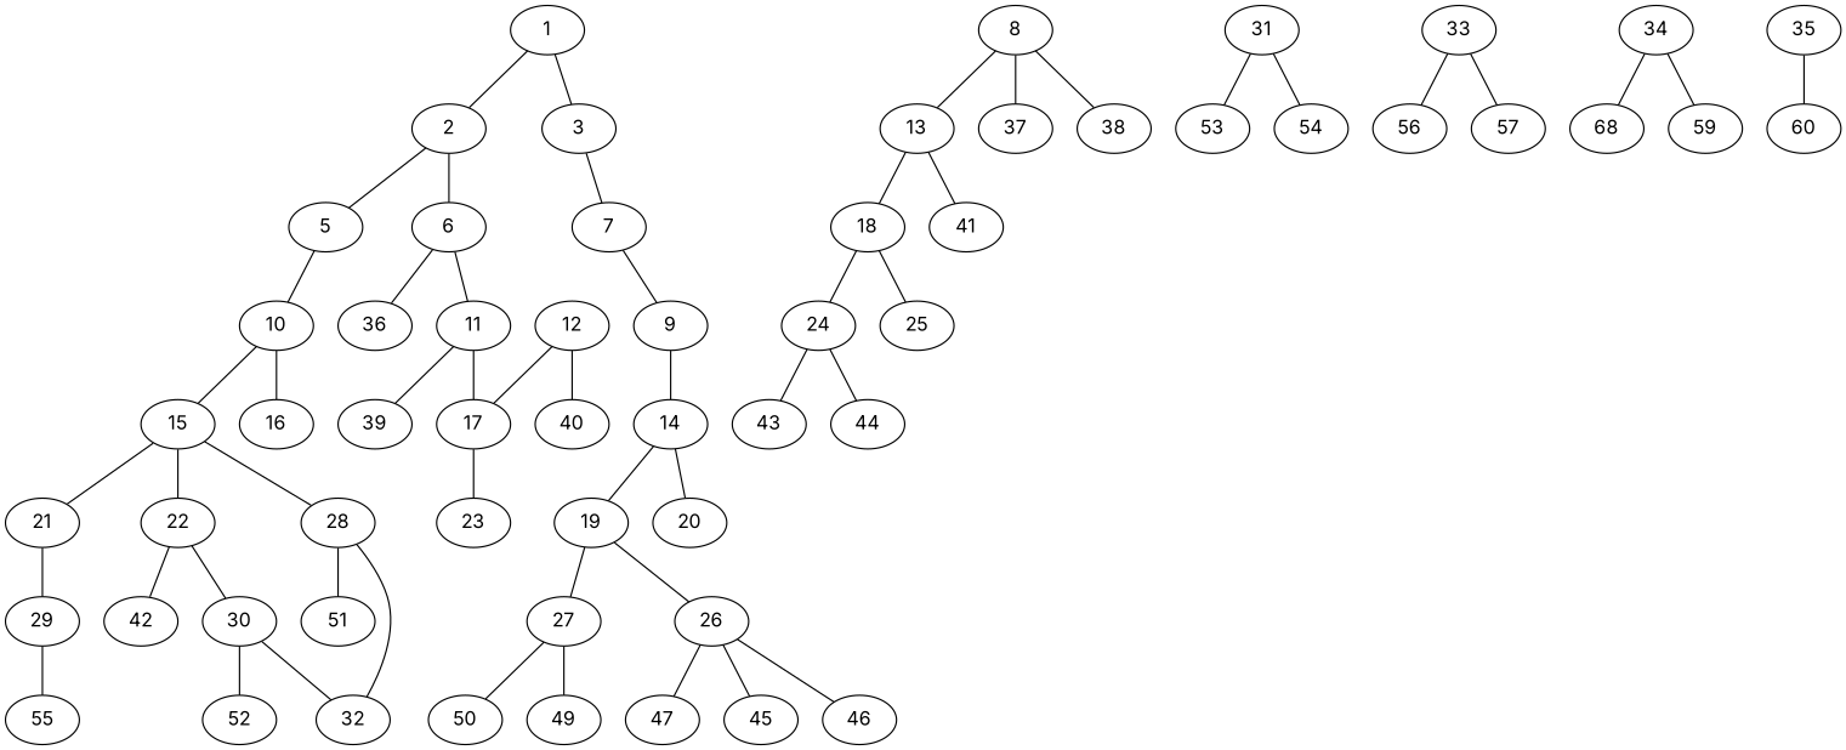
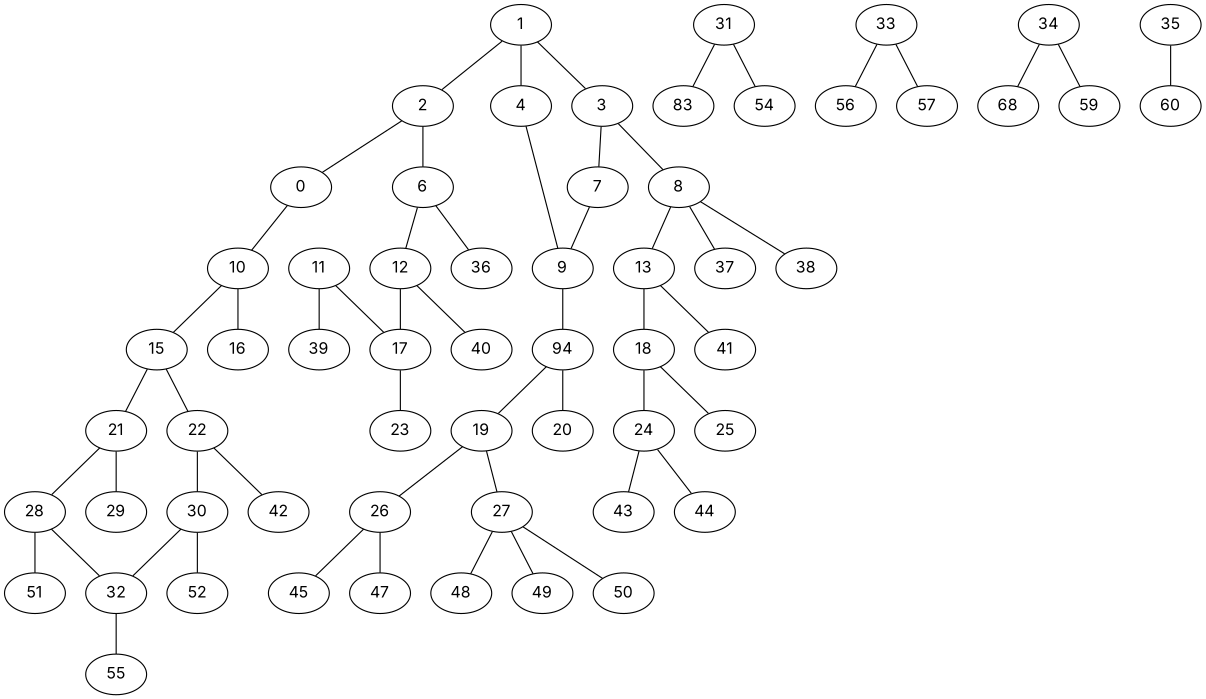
  graph {
    fontname=Inter
    node [chem=H fontname=Inter]
    edge [fontname=Inter valence=1]
    1 [chem=N]
    2 [chem=C]
    3 [chem=C]
-   5 [chem=C]
+   4 [chem=N]
+   5 [chem=C label=0]
    6 [chem=C]
    7 [chem=N]
    8 [chem=C]
    9 [chem=C]
    10 [chem=C]
    12 [chem=C]
    36
    13 [chem=N]
    37
    38
-   14 [chem=C]
+   14 [chem=C label=94]
    15 [chem=C]
    16 [chem=O]
    11 [chem=C]
    17 [chem=C]
    39
    40
    18 [chem=C]
    41
    19 [chem=N]
    20 [chem=O]
    21 [chem=C]
    22 [chem=C]
    23 [chem=Cl]
    24 [chem=C]
    25 [chem=O]
    26 [chem=C]
    27 [chem=C]
    28 [chem=C]
    29 [chem=Cl]
    30 [chem=C]
    42
    43
    44
    45
-   46
    47
+   48
    49
    50
    32 [chem=C]
    51
    52
    31 [chem=N]
-   53
+   53 [label=83]
    54
    55
    33 [chem=O]
    56
    57
    34 [chem=O]
    n57 [label=68]
    59
    35 [chem=Cl]
    60
    1 -- 2
    1 -- 3
+   1 -- 4
    2 -- 5
    2 -- 6 [valence=2]
    3 -- 7 [valence=2]
+   3 -- 8
+   4 -- 9 [valence=2]
    5 -- 10
-   6 -- 11
+   6 -- 12
    6 -- 36
    7 -- 9
    8 -- 13
    8 -- 37
    8 -- 38
    9 -- 14
    10 -- 15
    10 -- 16 [valence=2]
    12 -- 17 [valence=2]
    12 -- 40
    13 -- 18
    13 -- 41
    14 -- 19
    14 -- 20 [valence=2]
    15 -- 21
    15 -- 22 [valence=2]
    11 -- 17
    11 -- 39
    17 -- 23
    18 -- 24
    18 -- 25 [valence=2]
    19 -- 26
    19 -- 27
-   15 -- 28 [valence=2]
+   21 -- 28 [valence=2]
    21 -- 29
    22 -- 30
    22 -- 42
    24 -- 43
    24 -- 44
    26 -- 45
-   26 -- 46
    26 -- 47
+   27 -- 48
    27 -- 49
    27 -- 50
    28 -- 32
    28 -- 51
    30 -- 32 [valence=2]
    30 -- 52
-   29 -- 55
+   32 -- 55
    31 -- 53
    31 -- 54
    33 -- 56
    33 -- 57
    34 -- n57
    34 -- 59
    35 -- 60
  }
